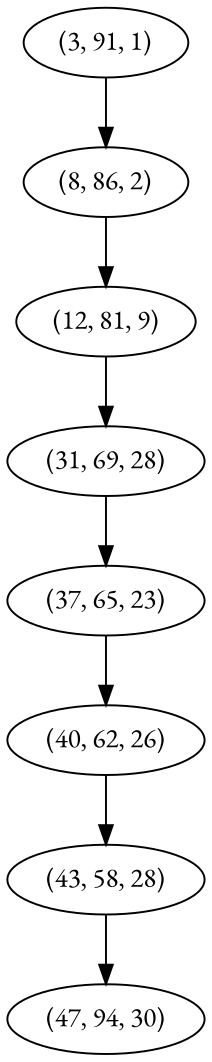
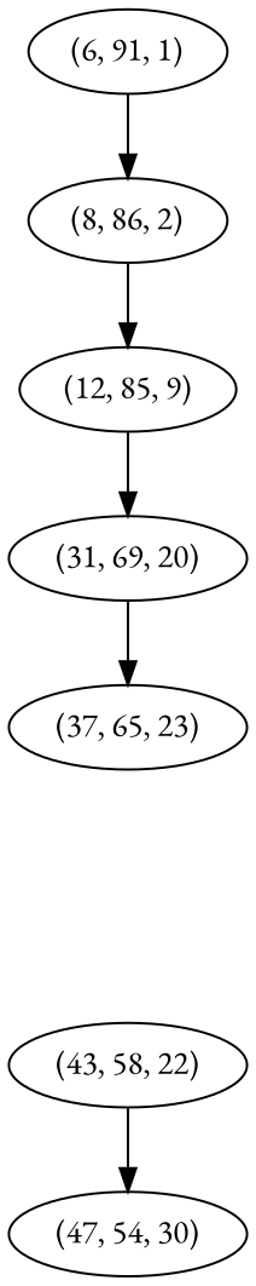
  digraph {
    fontname="EB Garamond"
    node [fontname="EB Garamond"]
    edge [fontname="EB Garamond"]
    n1 [label="(8, 86, 2)"]
-   "(3, 91, 1)"
-   "(12, 81, 9)"
-   "(31, 69, 20)" [label="(31, 69, 28)"]
+   "(3, 91, 1)" [label="(6, 91, 1)"]
+   "(12, 81, 9)" [label="(12, 85, 9)"]
+   "(31, 69, 20)"
    n5 [label="(37, 65, 23)"]
-   "(40, 62, 26)"
-   "(43, 58, 28)"
-   "(47, 54, 30)" [label="(47, 94, 30)"]
+   "(43, 58, 28)" [label="(43, 58, 22)"]
+   "(47, 54, 30)"
    n1 -> "(12, 81, 9)"
    "(3, 91, 1)" -> n1
    "(12, 81, 9)" -> "(31, 69, 20)"
    "(31, 69, 20)" -> n5
-   n5 -> "(40, 62, 26)"
-   "(40, 62, 26)" -> "(43, 58, 28)"
    "(43, 58, 28)" -> "(47, 54, 30)"
  }
